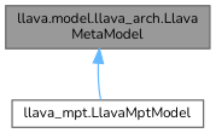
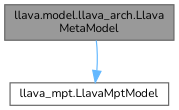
  digraph {
    fontname=Nunito
    node [color=gray40 fontname=Nunito fontsize=10 shape=box style=filled]
    n1 [fillcolor=grey60 fontcolor=black height=0.2 label="llava.model.llava_arch.Llava\lMetaModel" width=0.4]
    n2 [fillcolor=white height=0.2 label="llava_mpt.LlavaMptModel" width=0.4]
-   n1 -> n2 [color=steelblue1 dir=back fontname=Nunito fontsize=10 labelfontname=Helvetica labelfontsize=10 style=solid]
+   n2 -> n1 [color=steelblue1 dir=back fontname=Nunito fontsize=10 labelfontname=Helvetica labelfontsize=10 style=solid]
  }
